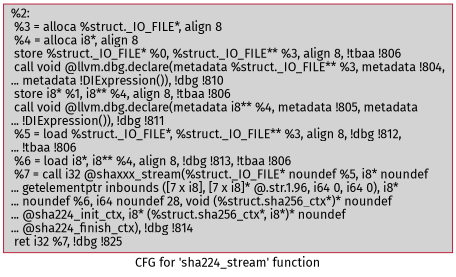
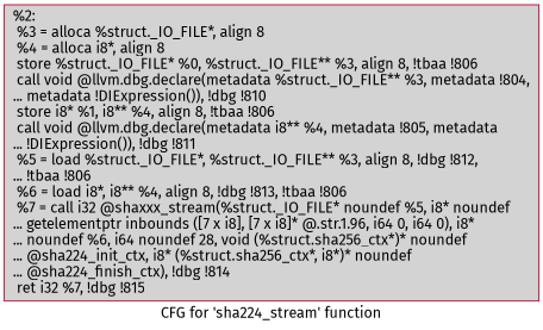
  digraph {
    label="CFG for 'sha224_stream' function"
    fontname="Fira Sans"
-   n1 [color="#b70d28ff" fillcolor=lightgrey label="{%2:\l  %3 = alloca %struct._IO_FILE*, align 8\l  %4 = alloca i8*, align 8\l  store %struct._IO_FILE* %0, %struct._IO_FILE** %3, align 8, !tbaa !806\l  call void @llvm.dbg.declare(metadata %struct._IO_FILE** %3, metadata !804,\l... metadata !DIExpression()), !dbg !810\l  store i8* %1, i8** %4, align 8, !tbaa !806\l  call void @llvm.dbg.declare(metadata i8** %4, metadata !805, metadata\l... !DIExpression()), !dbg !811\l  %5 = load %struct._IO_FILE*, %struct._IO_FILE** %3, align 8, !dbg !812,\l... !tbaa !806\l  %6 = load i8*, i8** %4, align 8, !dbg !813, !tbaa !806\l  %7 = call i32 @shaxxx_stream(%struct._IO_FILE* noundef %5, i8* noundef\l... getelementptr inbounds ([7 x i8], [7 x i8]* @.str.1.96, i64 0, i64 0), i8*\l... noundef %6, i64 noundef 28, void (%struct.sha256_ctx*)* noundef\l... @sha224_init_ctx, i8* (%struct.sha256_ctx*, i8*)* noundef\l... @sha224_finish_ctx), !dbg !814\l  ret i32 %7, !dbg !825\l}" shape=record style=filled fontname="Fira Sans"]
+   n1 [color="#b70d28ff" fillcolor=lightgrey label="{%2:\l  %3 = alloca %struct._IO_FILE*, align 8\l  %4 = alloca i8*, align 8\l  store %struct._IO_FILE* %0, %struct._IO_FILE** %3, align 8, !tbaa !806\l  call void @llvm.dbg.declare(metadata %struct._IO_FILE** %3, metadata !804,\l... metadata !DIExpression()), !dbg !810\l  store i8* %1, i8** %4, align 8, !tbaa !806\l  call void @llvm.dbg.declare(metadata i8** %4, metadata !805, metadata\l... !DIExpression()), !dbg !811\l  %5 = load %struct._IO_FILE*, %struct._IO_FILE** %3, align 8, !dbg !812,\l... !tbaa !806\l  %6 = load i8*, i8** %4, align 8, !dbg !813, !tbaa !806\l  %7 = call i32 @shaxxx_stream(%struct._IO_FILE* noundef %5, i8* noundef\l... getelementptr inbounds ([7 x i8], [7 x i8]* @.str.1.96, i64 0, i64 0), i8*\l... noundef %6, i64 noundef 28, void (%struct.sha256_ctx*)* noundef\l... @sha224_init_ctx, i8* (%struct.sha256_ctx*, i8*)* noundef\l... @sha224_finish_ctx), !dbg !814\l  ret i32 %7, !dbg !815\l}" shape=record style=filled fontname="Fira Sans"]
  }
